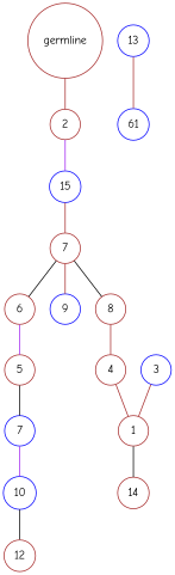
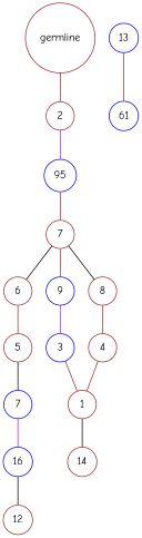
  graph {
    fontname="Comic Neue"
    rankdir=UD
    splines=line
    node [color=brown fontname="Comic Neue" shape=circle]
    edge [color=brown fontname="Comic Neue"]
    n1 [label=germline]
    n2 [label=2]
-   n3 [color=blue label=15]
+   n3 [color=blue label=95]
    n4 [label=7]
    n5 [label=6]
    n6 [color=blue label=9]
    n7 [label=8]
    n8 [label=5]
    n9 [color=blue label=3]
    n10 [label=4]
    n11 [color=blue label=7]
-   n12 [color=blue label=10]
+   n12 [color=blue label=16]
    n13 [label=12]
    n14 [label=1]
    n15 [color=blue label=13]
    n16 [color=blue label=61]
    n17 [label=14]
    n1 -- n2
    n2 -- n3 [color=purple]
    n3 -- n4
    n4 -- n5 [color=black]
    n4 -- n6
    n4 -- n7 [color=black]
-   n5 -- n8 [color=purple]
+   n5 -- n8
+   n6 -- n9 [color=purple]
    n7 -- n10
    n8 -- n11 [color=black]
    n9 -- n14
    n10 -- n14
    n11 -- n12 [color=purple]
    n12 -- n13 [color=black]
    n14 -- n17 [color=black]
    n15 -- n16
  }
